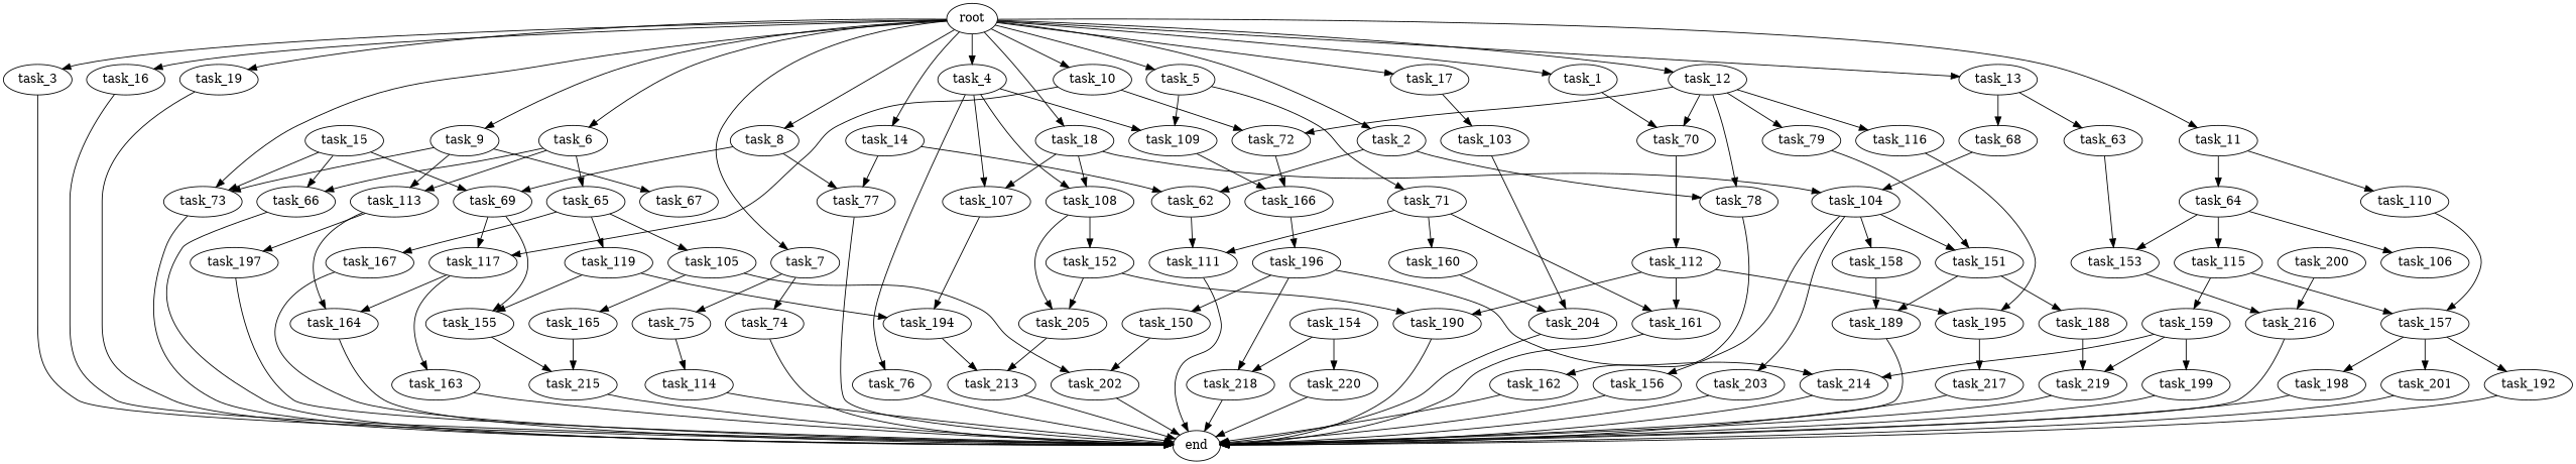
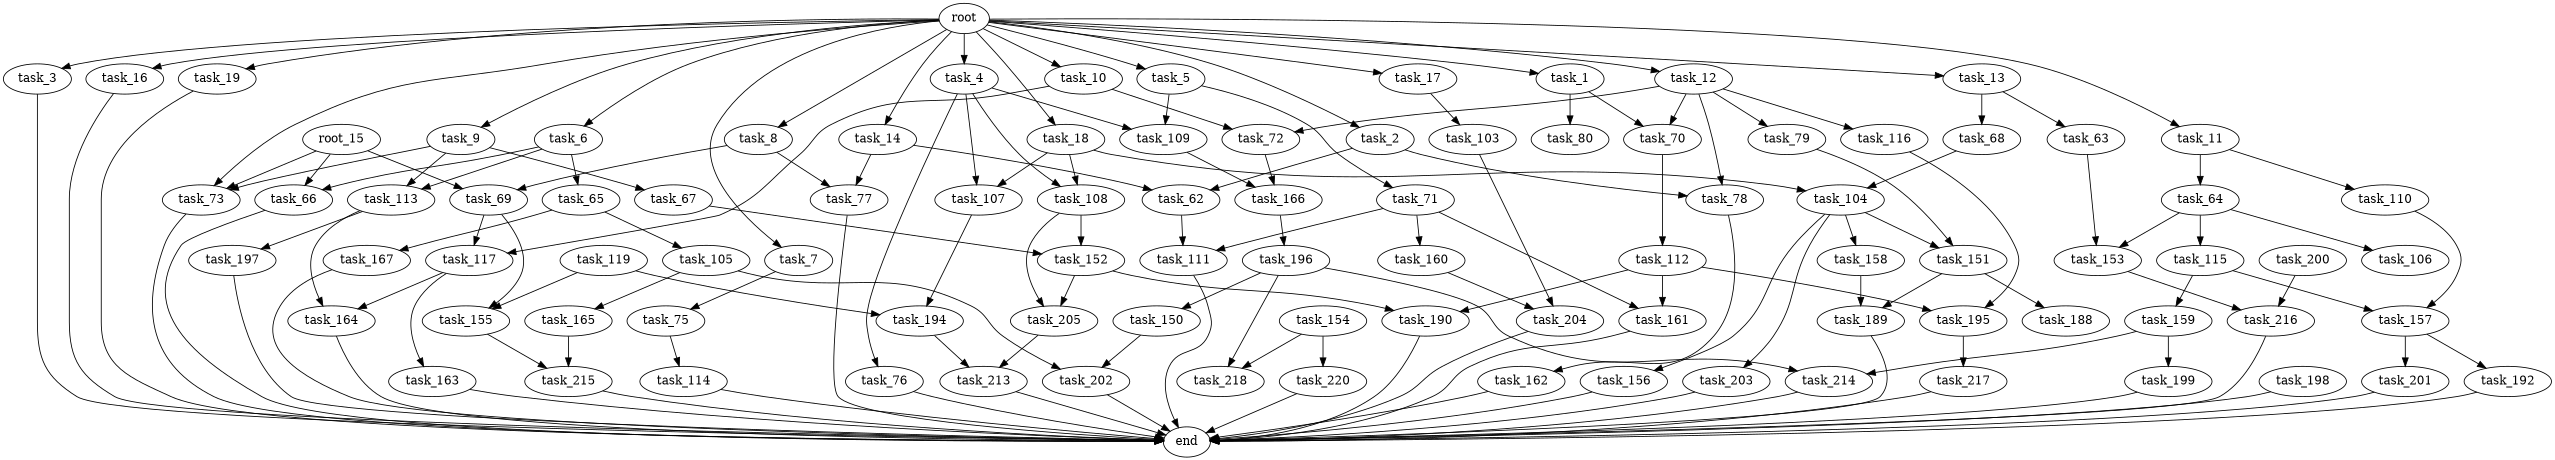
  digraph {
    root
    task_1
    task_2
    task_3
    task_4
    task_5
    task_6
    task_7
    task_8
    task_9
    task_10
    task_11
    task_12
    task_13
    task_14
    task_16
    task_17
    task_18
    task_19
    task_73
    task_70
+   task_80
    task_62
    task_78
    end
    task_76
    task_107
    task_108
    task_109
    task_71
    task_65
    task_66
    task_113
-   task_74
    task_75
    task_69
    task_77
    task_67
    task_72
    task_117
    task_64
    task_110
    task_79
    task_116
    task_63
    task_68
-   task_15
+   task_15 [label=root_15]
    task_103
    task_104
    task_112
    task_111
    task_162
    task_194
    task_152
    task_205
    task_166
    task_160
    task_161
    task_105
    task_119
    task_167
    task_164
    task_197
    task_114
    task_155
    task_163
    task_153
    task_106
    task_115
    task_157
    task_151
    task_195
    task_204
    task_156
    task_158
    task_203
    task_216
    task_159
    task_165
    task_202
    task_190
    task_215
    task_196
    task_188
    task_189
    task_154
    task_218
    task_220
    task_150
    task_213
    task_192
    task_198
    task_201
    task_217
    task_199
    task_214
-   task_219
    task_200
    root -> task_1
    root -> task_2
    root -> task_3
    root -> task_4
    root -> task_5
    root -> task_6
    root -> task_7
    root -> task_8
    root -> task_9
    root -> task_10
    root -> task_11
    root -> task_12
    root -> task_13
    root -> task_14
    root -> task_16
    root -> task_17
    root -> task_18
    root -> task_19
    root -> task_73
    task_1 -> task_70
+   task_1 -> task_80
    task_2 -> task_62
    task_2 -> task_78
    task_3 -> end
    task_4 -> task_76
    task_4 -> task_107
    task_4 -> task_108
    task_4 -> task_109
    task_5 -> task_109
    task_5 -> task_71
    task_6 -> task_65
    task_6 -> task_66
    task_6 -> task_113
-   task_7 -> task_74
    task_7 -> task_75
    task_8 -> task_69
    task_8 -> task_77
    task_9 -> task_73
    task_9 -> task_113
    task_9 -> task_67
    task_10 -> task_72
    task_10 -> task_117
    task_11 -> task_64
    task_11 -> task_110
    task_12 -> task_70
    task_12 -> task_78
    task_12 -> task_72
    task_12 -> task_79
    task_12 -> task_116
    task_13 -> task_63
    task_13 -> task_68
    task_14 -> task_62
    task_14 -> task_77
    task_16 -> end
    task_17 -> task_103
    task_18 -> task_107
    task_18 -> task_108
    task_18 -> task_104
    task_19 -> end
    task_73 -> end
    task_70 -> task_112
    task_62 -> task_111
    task_78 -> task_162
    task_76 -> end
    task_107 -> task_194
    task_108 -> task_152
    task_108 -> task_205
    task_109 -> task_166
    task_71 -> task_111
    task_71 -> task_160
    task_71 -> task_161
    task_65 -> task_105
-   task_65 -> task_119
    task_65 -> task_167
    task_66 -> end
    task_113 -> task_164
    task_113 -> task_197
-   task_74 -> end
    task_75 -> task_114
    task_69 -> task_117
    task_69 -> task_155
    task_77 -> end
+   task_67 -> task_152
    task_72 -> task_166
    task_117 -> task_164
    task_117 -> task_163
    task_64 -> task_153
    task_64 -> task_106
    task_64 -> task_115
    task_110 -> task_157
    task_79 -> task_151
    task_116 -> task_195
    task_63 -> task_153
    task_68 -> task_104
    task_15 -> task_73
    task_15 -> task_66
    task_15 -> task_69
    task_103 -> task_204
    task_104 -> task_151
    task_104 -> task_156
    task_104 -> task_158
    task_104 -> task_203
    task_112 -> task_161
    task_112 -> task_195
    task_112 -> task_190
    task_111 -> end
    task_162 -> end
    task_194 -> task_213
    task_152 -> task_205
    task_152 -> task_190
    task_205 -> task_213
    task_166 -> task_196
    task_160 -> task_204
    task_161 -> end
    task_105 -> task_165
    task_105 -> task_202
    task_119 -> task_194
    task_119 -> task_155
    task_167 -> end
    task_164 -> end
    task_197 -> end
    task_114 -> end
    task_155 -> task_215
    task_163 -> end
    task_153 -> task_216
    task_115 -> task_157
    task_115 -> task_159
    task_157 -> task_192
-   task_157 -> task_198
    task_157 -> task_201
    task_151 -> task_188
    task_151 -> task_189
    task_195 -> task_217
    task_204 -> end
    task_156 -> end
    task_158 -> task_189
    task_203 -> end
    task_216 -> end
    task_159 -> task_199
    task_159 -> task_214
-   task_159 -> task_219
    task_165 -> task_215
    task_202 -> end
    task_190 -> end
    task_215 -> end
    task_196 -> task_218
    task_196 -> task_150
    task_196 -> task_214
-   task_188 -> task_219
    task_189 -> end
    task_154 -> task_218
    task_154 -> task_220
-   task_218 -> end
    task_220 -> end
    task_150 -> task_202
    task_213 -> end
    task_192 -> end
    task_198 -> end
    task_201 -> end
    task_217 -> end
    task_199 -> end
    task_214 -> end
-   task_219 -> end
    task_200 -> task_216
  }
